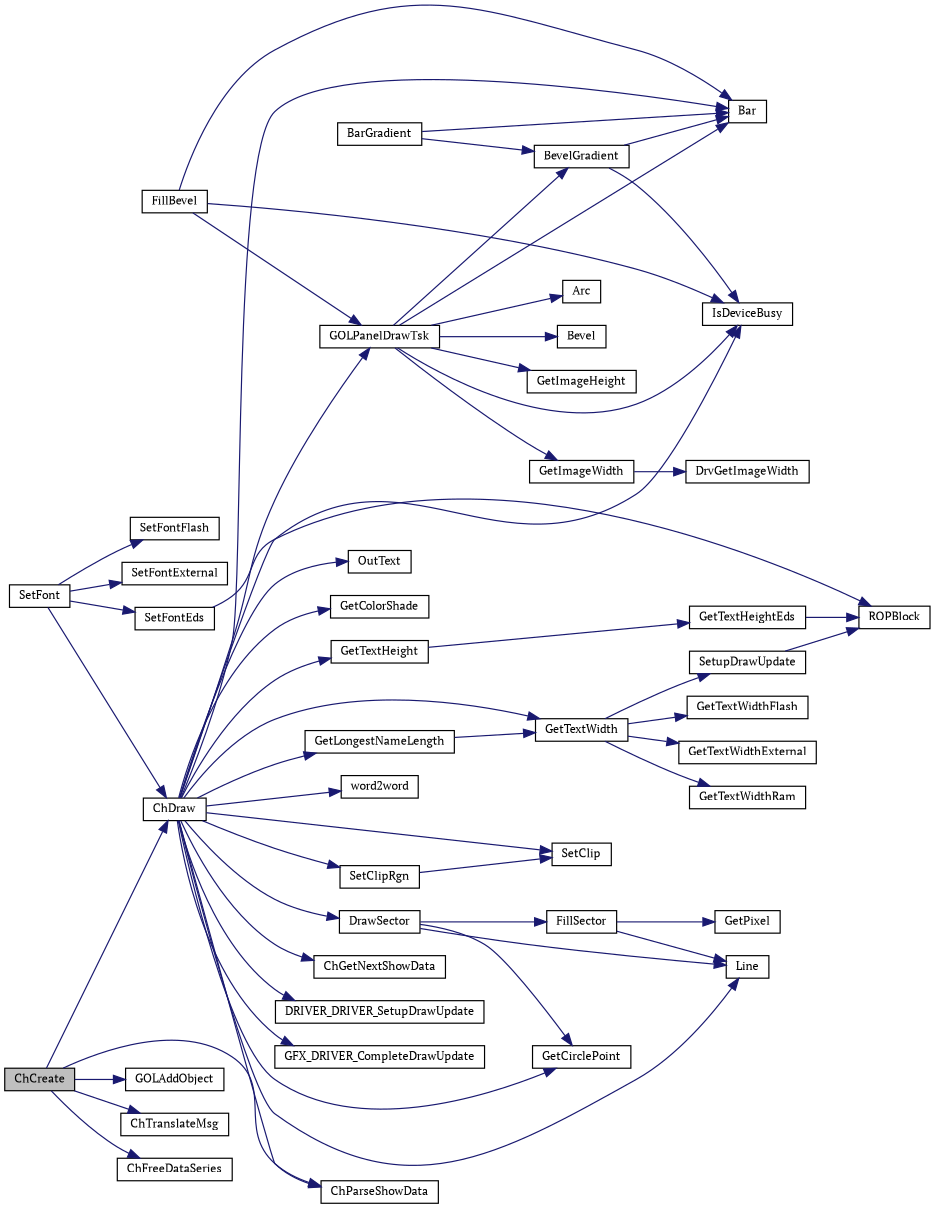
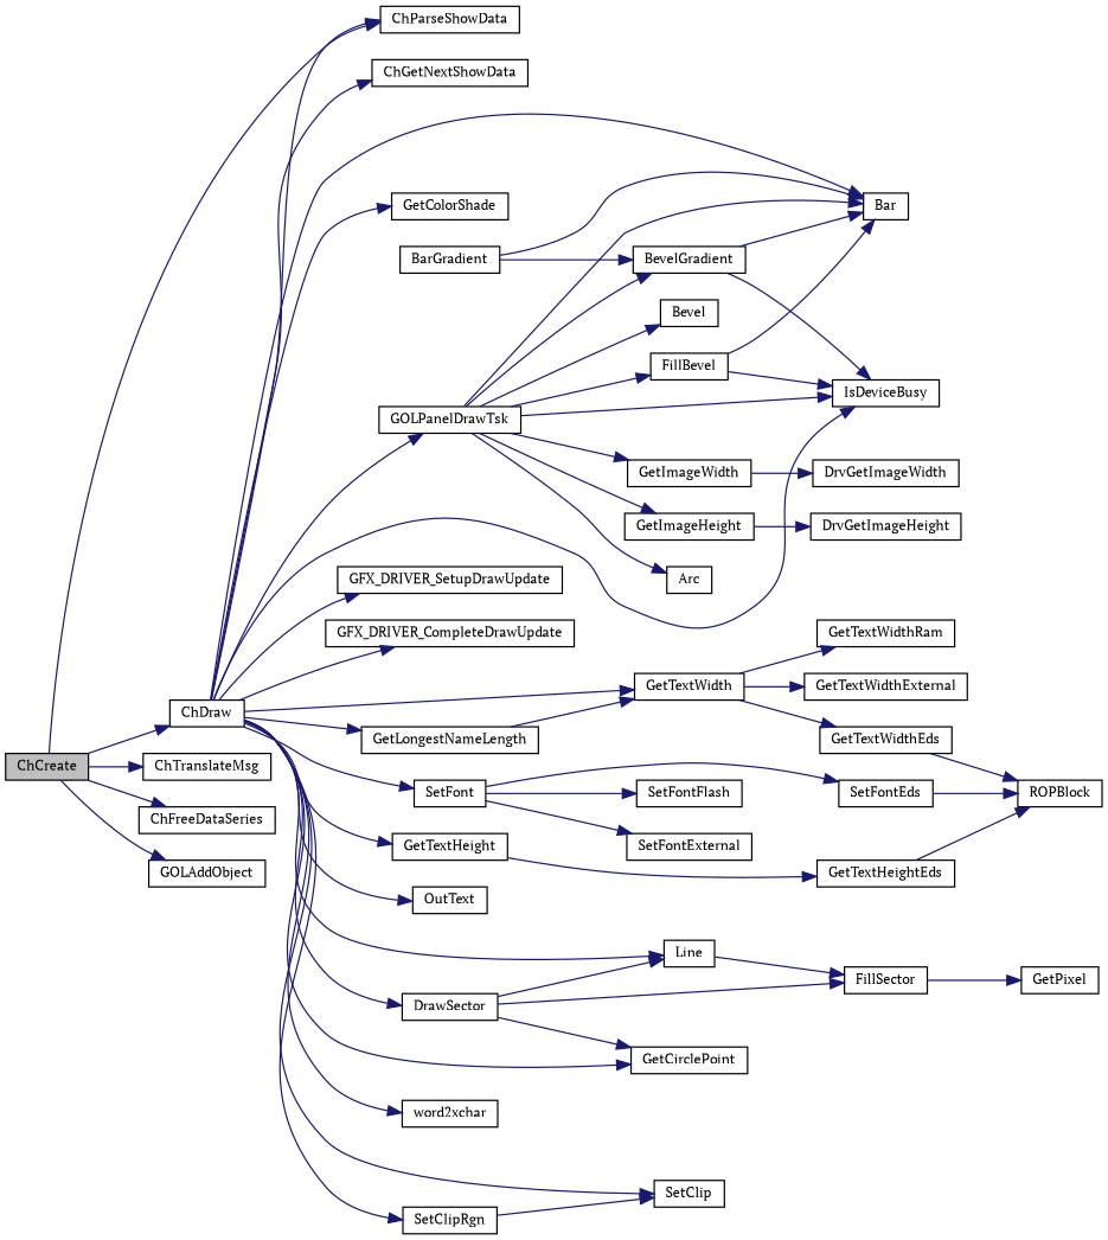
  digraph {
    fontname="PT Serif"
    rankdir=LR
    node [color=black fillcolor=white fontname="PT Serif" fontsize=10 shape=record style=filled]
    edge [color=midnightblue fontname="PT Serif" fontsize=10 labelfontname=Helvetica labelfontsize=10 style=solid]
    n1 [fillcolor=grey75 fontcolor=black height=0.2 label=ChCreate width=0.4]
    n2 [height=0.2 label=ChDraw width=0.4]
    n3 [height=0.2 label=ChParseShowData width=0.4]
    n4 [height=0.2 label=ChTranslateMsg width=0.4]
    n5 [height=0.2 label=ChFreeDataSeries width=0.4]
    n6 [height=0.2 label=GOLAddObject width=0.4]
    n7 [height=0.2 label=IsDeviceBusy width=0.4]
-   n8 [height=0.2 label=DRIVER_DRIVER_SetupDrawUpdate width=0.4]
+   n8 [height=0.2 label=GFX_DRIVER_SetupDrawUpdate width=0.4]
    n9 [height=0.2 label=Bar width=0.4]
    n10 [height=0.2 label=GFX_DRIVER_CompleteDrawUpdate width=0.4]
    n11 [height=0.2 label=GetLongestNameLength width=0.4]
    n12 [height=0.2 label=GetTextWidth width=0.4]
    n13 [height=0.2 label=GetTextHeight width=0.4]
    n14 [height=0.2 label=GOLPanelDrawTsk width=0.4]
    n15 [height=0.2 label=SetFont width=0.4]
    n16 [height=0.2 label=OutText width=0.4]
    n17 [height=0.2 label=Line width=0.4]
-   n18 [height=0.2 label=word2word width=0.4]
+   n18 [height=0.2 label=word2xchar width=0.4]
    n19 [height=0.2 label=SetClip width=0.4]
    n20 [height=0.2 label=SetClipRgn width=0.4]
    n21 [height=0.2 label=ChGetNextShowData width=0.4]
    n22 [height=0.2 label=GetColorShade width=0.4]
    n23 [height=0.2 label=DrawSector width=0.4]
    n24 [height=0.2 label=GetCirclePoint width=0.4]
    n25 [height=0.2 label=GetTextWidthRam width=0.4]
-   n26 [height=0.2 label=GetTextWidthFlash width=0.4]
    n27 [height=0.2 label=GetTextWidthExternal width=0.4]
-   n28 [height=0.2 label=SetupDrawUpdate width=0.4]
+   n28 [height=0.2 label=GetTextWidthEds width=0.4]
    n29 [height=0.2 label=GetTextHeightEds width=0.4]
    n30 [height=0.2 label=GetImageWidth width=0.4]
    n31 [height=0.2 label=GetImageHeight width=0.4]
    n32 [height=0.2 label=Arc width=0.4]
    n33 [height=0.2 label=BevelGradient width=0.4]
    n34 [height=0.2 label=FillBevel width=0.4]
    n35 [height=0.2 label=Bevel width=0.4]
    n36 [height=0.2 label=SetFontFlash width=0.4]
    n37 [height=0.2 label=SetFontExternal width=0.4]
    n38 [height=0.2 label=SetFontEds width=0.4]
    n39 [height=0.2 label=FillSector width=0.4]
    n40 [height=0.2 label=ROPBlock width=0.4]
    n41 [height=0.2 label=DrvGetImageWidth width=0.4]
+   n42 [height=0.2 label=DrvGetImageHeight width=0.4]
    n43 [height=0.2 label=BarGradient width=0.4]
    n44 [height=0.2 label=GetPixel width=0.4]
    n1 -> n2
    n1 -> n3
    n1 -> n4
    n1 -> n5
    n1 -> n6
    n2 -> n3
    n2 -> n7
    n2 -> n8
    n2 -> n9
    n2 -> n10
    n2 -> n11
    n2 -> n12
    n2 -> n13
    n2 -> n14
-   n15 -> n2
+   n2 -> n15
    n2 -> n16
    n2 -> n17
    n2 -> n18
    n2 -> n19
    n2 -> n20
    n2 -> n21
    n2 -> n22
    n2 -> n23
    n2 -> n24
    n11 -> n12
    n12 -> n25
-   n12 -> n26
    n12 -> n27
    n12 -> n28
    n13 -> n29
    n14 -> n7
    n14 -> n9
    n14 -> n30
    n14 -> n31
    n14 -> n32
    n14 -> n33
-   n34 -> n14
+   n14 -> n34
    n14 -> n35
    n15 -> n36
    n15 -> n37
    n15 -> n38
    n20 -> n19
    n23 -> n17
    n23 -> n24
    n23 -> n39
    n28 -> n40
    n29 -> n40
    n30 -> n41
+   n31 -> n42
    n33 -> n7
    n33 -> n9
    n34 -> n7
    n34 -> n9
    n38 -> n40
-   n39 -> n17
+   n17 -> n39
    n39 -> n44
    n43 -> n9
    n43 -> n33
  }
